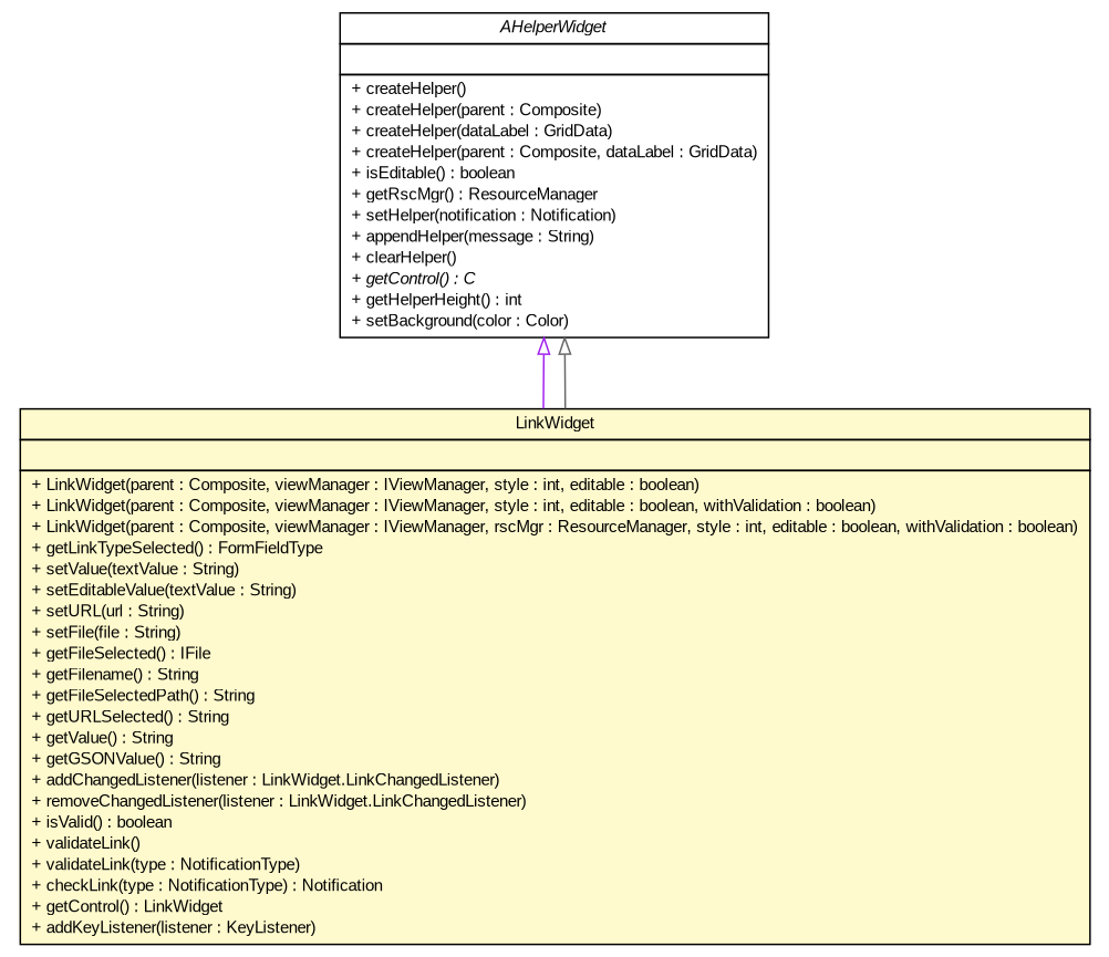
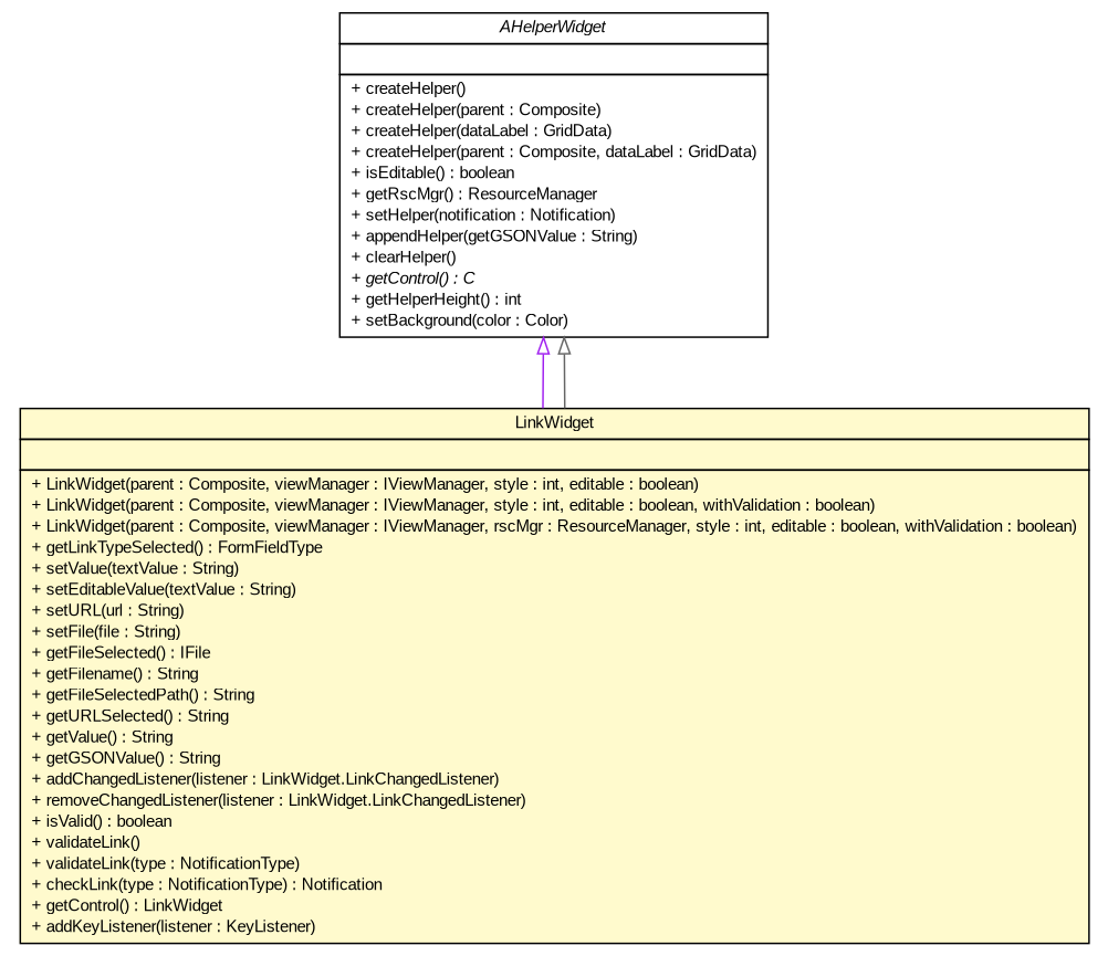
  digraph {
    nodesep=0.25
    ranksep=0.5
    fontname="Liberation Sans"
    node [fontcolor=black fontname="Liberation Sans" fontsize=10.0 shape=plaintext]
    edge [arrowtail=empty dir=back fontname="Liberation Sans" fontsize=10 headport=p labelfontname=arial labelfontsize=10 tailport=p]
-   n1 [label=<<table title="gov.sandia.cf.parts.widgets.AHelperWidget" border="0" cellborder="1" cellspacing="0" cellpadding="2" port="p" href="./AHelperWidget.html"> 		<tr><td><table border="0" cellspacing="0" cellpadding="1"> <tr><td align="center" balign="center"><font face="arial italic"> AHelperWidget </font></td></tr> 		</table></td></tr> 		<tr><td><table border="0" cellspacing="0" cellpadding="1"> <tr><td align="left" balign="left">  </td></tr> 		</table></td></tr> 		<tr><td><table border="0" cellspacing="0" cellpadding="1"> <tr><td align="left" balign="left"> + createHelper() </td></tr> <tr><td align="left" balign="left"> + createHelper(parent : Composite) </td></tr> <tr><td align="left" balign="left"> + createHelper(dataLabel : GridData) </td></tr> <tr><td align="left" balign="left"> + createHelper(parent : Composite, dataLabel : GridData) </td></tr> <tr><td align="left" balign="left"> + isEditable() : boolean </td></tr> <tr><td align="left" balign="left"> + getRscMgr() : ResourceManager </td></tr> <tr><td align="left" balign="left"> + setHelper(notification : Notification) </td></tr> <tr><td align="left" balign="left"> + appendHelper(message : String) </td></tr> <tr><td align="left" balign="left"> + clearHelper() </td></tr> <tr><td align="left" balign="left"><font face="arial italic" point-size="10.0"> + getControl() : C </font></td></tr> <tr><td align="left" balign="left"> + getHelperHeight() : int </td></tr> <tr><td align="left" balign="left"> + setBackground(color : Color) </td></tr> 		</table></td></tr> 		</table>>]
+   n1 [label=<<table title="gov.sandia.cf.parts.widgets.AHelperWidget" border="0" cellborder="1" cellspacing="0" cellpadding="2" port="p" href="./AHelperWidget.html"> 		<tr><td><table border="0" cellspacing="0" cellpadding="1"> <tr><td align="center" balign="center"><font face="arial italic"> AHelperWidget </font></td></tr> 		</table></td></tr> 		<tr><td><table border="0" cellspacing="0" cellpadding="1"> <tr><td align="left" balign="left">  </td></tr> 		</table></td></tr> 		<tr><td><table border="0" cellspacing="0" cellpadding="1"> <tr><td align="left" balign="left"> + createHelper() </td></tr> <tr><td align="left" balign="left"> + createHelper(parent : Composite) </td></tr> <tr><td align="left" balign="left"> + createHelper(dataLabel : GridData) </td></tr> <tr><td align="left" balign="left"> + createHelper(parent : Composite, dataLabel : GridData) </td></tr> <tr><td align="left" balign="left"> + isEditable() : boolean </td></tr> <tr><td align="left" balign="left"> + getRscMgr() : ResourceManager </td></tr> <tr><td align="left" balign="left"> + setHelper(notification : Notification) </td></tr> <tr><td align="left" balign="left"> + appendHelper(getGSONValue : String) </td></tr> <tr><td align="left" balign="left"> + clearHelper() </td></tr> <tr><td align="left" balign="left"><font face="arial italic" point-size="10.0"> + getControl() : C </font></td></tr> <tr><td align="left" balign="left"> + getHelperHeight() : int </td></tr> <tr><td align="left" balign="left"> + setBackground(color : Color) </td></tr> 		</table></td></tr> 		</table>>]
    n2 [label=<<table title="gov.sandia.cf.parts.widgets.LinkWidget" border="0" cellborder="1" cellspacing="0" cellpadding="2" port="p" bgcolor="lemonChiffon" href="./LinkWidget.html"> 		<tr><td><table border="0" cellspacing="0" cellpadding="1"> <tr><td align="center" balign="center"> LinkWidget </td></tr> 		</table></td></tr> 		<tr><td><table border="0" cellspacing="0" cellpadding="1"> <tr><td align="left" balign="left">  </td></tr> 		</table></td></tr> 		<tr><td><table border="0" cellspacing="0" cellpadding="1"> <tr><td align="left" balign="left"> + LinkWidget(parent : Composite, viewManager : IViewManager, style : int, editable : boolean) </td></tr> <tr><td align="left" balign="left"> + LinkWidget(parent : Composite, viewManager : IViewManager, style : int, editable : boolean, withValidation : boolean) </td></tr> <tr><td align="left" balign="left"> + LinkWidget(parent : Composite, viewManager : IViewManager, rscMgr : ResourceManager, style : int, editable : boolean, withValidation : boolean) </td></tr> <tr><td align="left" balign="left"> + getLinkTypeSelected() : FormFieldType </td></tr> <tr><td align="left" balign="left"> + setValue(textValue : String) </td></tr> <tr><td align="left" balign="left"> + setEditableValue(textValue : String) </td></tr> <tr><td align="left" balign="left"> + setURL(url : String) </td></tr> <tr><td align="left" balign="left"> + setFile(file : String) </td></tr> <tr><td align="left" balign="left"> + getFileSelected() : IFile </td></tr> <tr><td align="left" balign="left"> + getFilename() : String </td></tr> <tr><td align="left" balign="left"> + getFileSelectedPath() : String </td></tr> <tr><td align="left" balign="left"> + getURLSelected() : String </td></tr> <tr><td align="left" balign="left"> + getValue() : String </td></tr> <tr><td align="left" balign="left"> + getGSONValue() : String </td></tr> <tr><td align="left" balign="left"> + addChangedListener(listener : LinkWidget.LinkChangedListener) </td></tr> <tr><td align="left" balign="left"> + removeChangedListener(listener : LinkWidget.LinkChangedListener) </td></tr> <tr><td align="left" balign="left"> + isValid() : boolean </td></tr> <tr><td align="left" balign="left"> + validateLink() </td></tr> <tr><td align="left" balign="left"> + validateLink(type : NotificationType) </td></tr> <tr><td align="left" balign="left"> + checkLink(type : NotificationType) : Notification </td></tr> <tr><td align="left" balign="left"> + getControl() : LinkWidget </td></tr> <tr><td align="left" balign="left"> + addKeyListener(listener : KeyListener) </td></tr> 		</table></td></tr> 		</table>>]
    n1 -> n2 [color=purple]
    n1 -> n2 [color=gray40]
  }
